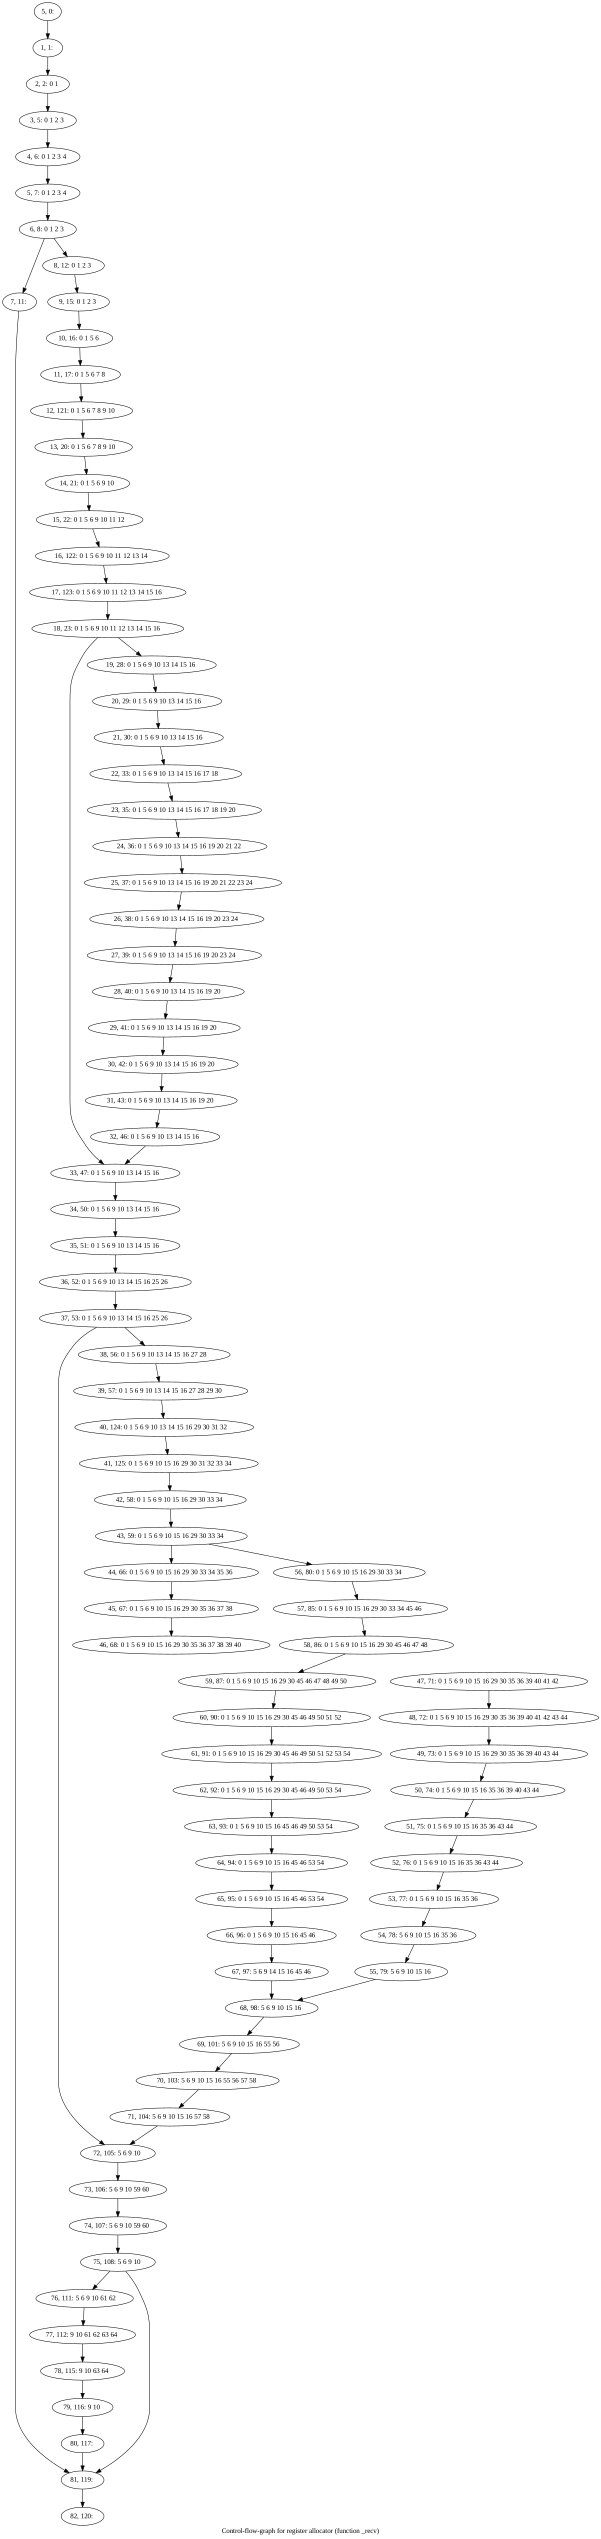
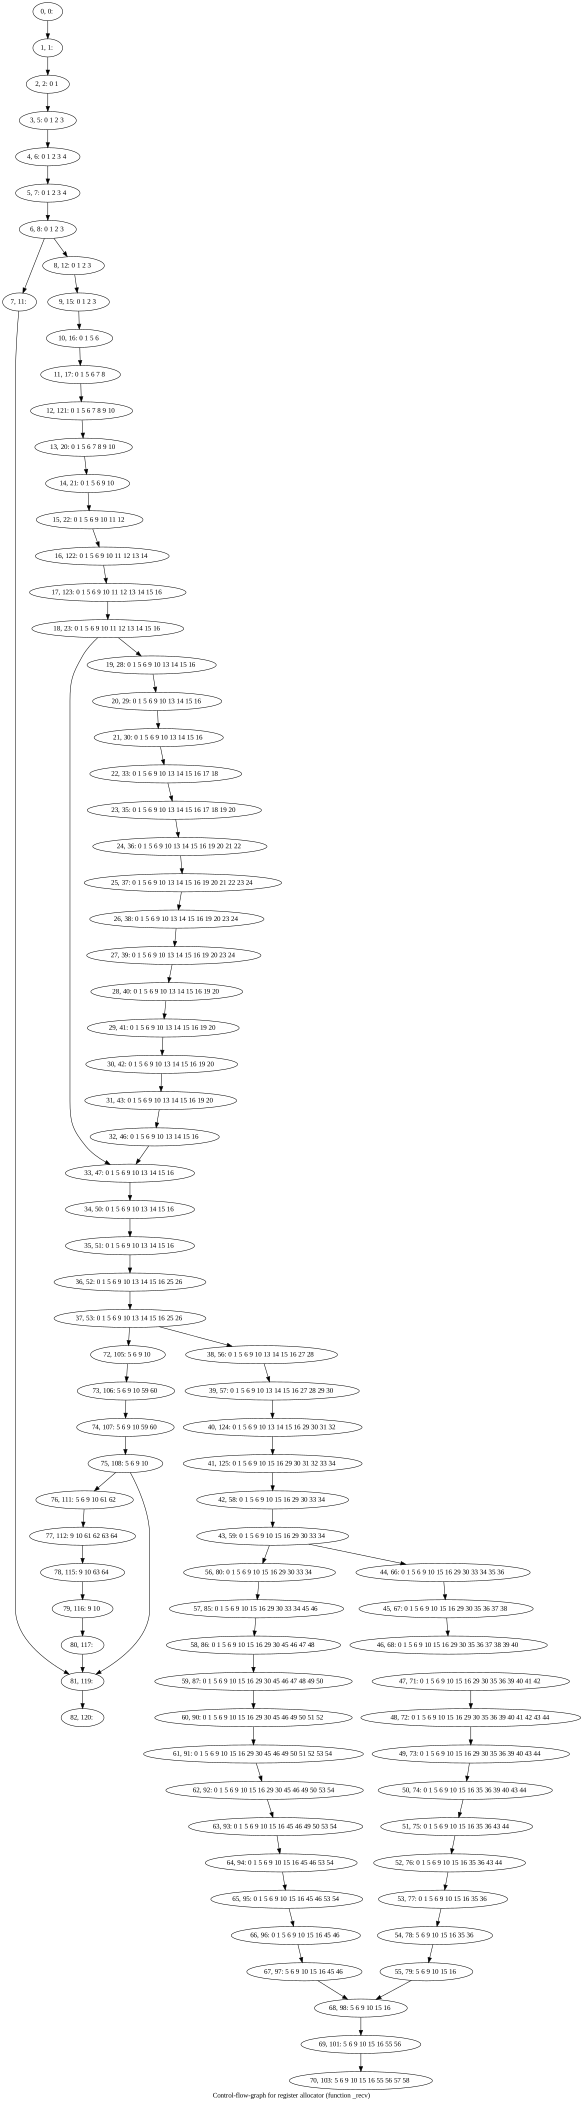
  digraph {
    fontname="Liberation Serif"
    label="Control-flow-graph for register allocator (function _recv)"
    node [fontname="Liberation Serif"]
    edge [fontname="Liberation Serif"]
-   n1 [label="5, 0:"]
+   n1 [label="0, 0: "]
    n2 [label="1, 1: "]
    n3 [label="2, 2: 0 1 "]
    n4 [label="3, 5: 0 1 2 3 "]
    n5 [label="4, 6: 0 1 2 3 4 "]
    n6 [label="5, 7: 0 1 2 3 4 "]
    n7 [label="6, 8: 0 1 2 3 "]
    n8 [label="7, 11: "]
    n9 [label="8, 12: 0 1 2 3 "]
    n10 [label="81, 119: "]
    n11 [label="9, 15: 0 1 2 3 "]
    n12 [label="82, 120: "]
    n13 [label="10, 16: 0 1 5 6 "]
    n14 [label="11, 17: 0 1 5 6 7 8 "]
    n15 [label="12, 121: 0 1 5 6 7 8 9 10 "]
    n16 [label="13, 20: 0 1 5 6 7 8 9 10 "]
    n17 [label="14, 21: 0 1 5 6 9 10 "]
    n18 [label="15, 22: 0 1 5 6 9 10 11 12 "]
    n19 [label="16, 122: 0 1 5 6 9 10 11 12 13 14 "]
    n20 [label="17, 123: 0 1 5 6 9 10 11 12 13 14 15 16 "]
    n21 [label="18, 23: 0 1 5 6 9 10 11 12 13 14 15 16 "]
    n22 [label="19, 28: 0 1 5 6 9 10 13 14 15 16 "]
    n23 [label="33, 47: 0 1 5 6 9 10 13 14 15 16 "]
    n24 [label="20, 29: 0 1 5 6 9 10 13 14 15 16 "]
    n25 [label="34, 50: 0 1 5 6 9 10 13 14 15 16 "]
    n26 [label="21, 30: 0 1 5 6 9 10 13 14 15 16 "]
    n27 [label="22, 33: 0 1 5 6 9 10 13 14 15 16 17 18 "]
    n28 [label="23, 35: 0 1 5 6 9 10 13 14 15 16 17 18 19 20 "]
    n29 [label="24, 36: 0 1 5 6 9 10 13 14 15 16 19 20 21 22 "]
    n30 [label="25, 37: 0 1 5 6 9 10 13 14 15 16 19 20 21 22 23 24 "]
    n31 [label="26, 38: 0 1 5 6 9 10 13 14 15 16 19 20 23 24 "]
    n32 [label="27, 39: 0 1 5 6 9 10 13 14 15 16 19 20 23 24 "]
    n33 [label="28, 40: 0 1 5 6 9 10 13 14 15 16 19 20 "]
    n34 [label="29, 41: 0 1 5 6 9 10 13 14 15 16 19 20 "]
    n35 [label="30, 42: 0 1 5 6 9 10 13 14 15 16 19 20 "]
    n36 [label="31, 43: 0 1 5 6 9 10 13 14 15 16 19 20 "]
    n37 [label="32, 46: 0 1 5 6 9 10 13 14 15 16 "]
    n38 [label="35, 51: 0 1 5 6 9 10 13 14 15 16 "]
    n39 [label="36, 52: 0 1 5 6 9 10 13 14 15 16 25 26 "]
    n40 [label="37, 53: 0 1 5 6 9 10 13 14 15 16 25 26 "]
    n41 [label="38, 56: 0 1 5 6 9 10 13 14 15 16 27 28 "]
    n42 [label="72, 105: 5 6 9 10 "]
    n43 [label="39, 57: 0 1 5 6 9 10 13 14 15 16 27 28 29 30 "]
    n44 [label="73, 106: 5 6 9 10 59 60 "]
    n45 [label="40, 124: 0 1 5 6 9 10 13 14 15 16 29 30 31 32 "]
    n46 [label="41, 125: 0 1 5 6 9 10 15 16 29 30 31 32 33 34 "]
    n47 [label="42, 58: 0 1 5 6 9 10 15 16 29 30 33 34 "]
    n48 [label="43, 59: 0 1 5 6 9 10 15 16 29 30 33 34 "]
    n49 [label="44, 66: 0 1 5 6 9 10 15 16 29 30 33 34 35 36 "]
    n50 [label="56, 80: 0 1 5 6 9 10 15 16 29 30 33 34 "]
    n51 [label="45, 67: 0 1 5 6 9 10 15 16 29 30 35 36 37 38 "]
    n52 [label="57, 85: 0 1 5 6 9 10 15 16 29 30 33 34 45 46 "]
    n53 [label="46, 68: 0 1 5 6 9 10 15 16 29 30 35 36 37 38 39 40 "]
    n54 [label="47, 71: 0 1 5 6 9 10 15 16 29 30 35 36 39 40 41 42 "]
    n55 [label="48, 72: 0 1 5 6 9 10 15 16 29 30 35 36 39 40 41 42 43 44 "]
    n56 [label="49, 73: 0 1 5 6 9 10 15 16 29 30 35 36 39 40 43 44 "]
    n57 [label="50, 74: 0 1 5 6 9 10 15 16 35 36 39 40 43 44 "]
    n58 [label="51, 75: 0 1 5 6 9 10 15 16 35 36 43 44 "]
    n59 [label="52, 76: 0 1 5 6 9 10 15 16 35 36 43 44 "]
    n60 [label="53, 77: 0 1 5 6 9 10 15 16 35 36 "]
    n61 [label="54, 78: 5 6 9 10 15 16 35 36 "]
    n62 [label="55, 79: 5 6 9 10 15 16 "]
    n63 [label="68, 98: 5 6 9 10 15 16 "]
    n64 [label="69, 101: 5 6 9 10 15 16 55 56 "]
    n65 [label="58, 86: 0 1 5 6 9 10 15 16 29 30 45 46 47 48 "]
    n66 [label="59, 87: 0 1 5 6 9 10 15 16 29 30 45 46 47 48 49 50 "]
    n67 [label="60, 90: 0 1 5 6 9 10 15 16 29 30 45 46 49 50 51 52 "]
    n68 [label="61, 91: 0 1 5 6 9 10 15 16 29 30 45 46 49 50 51 52 53 54 "]
    n69 [label="62, 92: 0 1 5 6 9 10 15 16 29 30 45 46 49 50 53 54 "]
    n70 [label="63, 93: 0 1 5 6 9 10 15 16 45 46 49 50 53 54 "]
    n71 [label="64, 94: 0 1 5 6 9 10 15 16 45 46 53 54 "]
    n72 [label="65, 95: 0 1 5 6 9 10 15 16 45 46 53 54 "]
    n73 [label="66, 96: 0 1 5 6 9 10 15 16 45 46 "]
-   n74 [label="67, 97: 5 6 9 14 15 16 45 46"]
+   n74 [label="67, 97: 5 6 9 10 15 16 45 46 "]
    n75 [label="70, 103: 5 6 9 10 15 16 55 56 57 58 "]
-   n76 [label="71, 104: 5 6 9 10 15 16 57 58 "]
    n77 [label="74, 107: 5 6 9 10 59 60 "]
    n78 [label="75, 108: 5 6 9 10 "]
    n79 [label="76, 111: 5 6 9 10 61 62 "]
    n80 [label="77, 112: 9 10 61 62 63 64 "]
    n81 [label="78, 115: 9 10 63 64 "]
    n82 [label="79, 116: 9 10 "]
    n83 [label="80, 117: "]
    n1 -> n2
    n2 -> n3
    n3 -> n4
    n4 -> n5
    n5 -> n6
    n6 -> n7
    n7 -> n8
    n7 -> n9
    n8 -> n10
    n9 -> n11
    n10 -> n12
    n11 -> n13
    n13 -> n14
    n14 -> n15
    n15 -> n16
    n16 -> n17
    n17 -> n18
    n18 -> n19
    n19 -> n20
    n20 -> n21
    n21 -> n22
    n21 -> n23
    n22 -> n24
    n23 -> n25
    n24 -> n26
    n25 -> n38
    n26 -> n27
    n27 -> n28
    n28 -> n29
    n29 -> n30
    n30 -> n31
    n31 -> n32
    n32 -> n33
    n33 -> n34
    n34 -> n35
    n35 -> n36
    n36 -> n37
    n37 -> n23
    n38 -> n39
    n39 -> n40
    n40 -> n41
    n40 -> n42
    n41 -> n43
    n42 -> n44
    n43 -> n45
    n44 -> n77
    n45 -> n46
    n46 -> n47
    n47 -> n48
    n48 -> n49
    n48 -> n50
    n49 -> n51
    n50 -> n52
    n51 -> n53
    n52 -> n65
    n54 -> n55
    n55 -> n56
    n56 -> n57
    n57 -> n58
    n58 -> n59
    n59 -> n60
    n60 -> n61
    n61 -> n62
    n62 -> n63
    n63 -> n64
    n64 -> n75
    n65 -> n66
    n66 -> n67
    n67 -> n68
    n68 -> n69
    n69 -> n70
    n70 -> n71
    n71 -> n72
    n72 -> n73
    n73 -> n74
    n74 -> n63
-   n75 -> n76
-   n76 -> n42
    n77 -> n78
    n78 -> n10
    n78 -> n79
    n79 -> n80
    n80 -> n81
    n81 -> n82
    n82 -> n83
    n83 -> n10
  }
